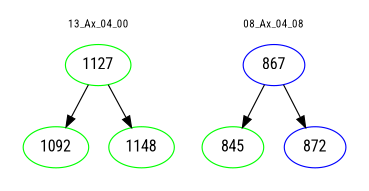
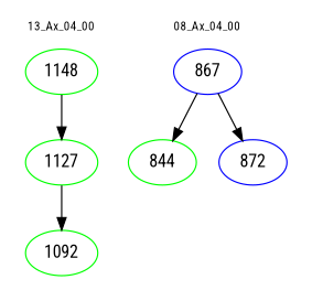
  digraph {
    fontname="Roboto Condensed"
    node [color=green fontname="Roboto Condensed"]
    edge [color=black fontname="Roboto Condensed"]
    n1 [label=1127]
    n2 [label=1092]
    n3 [label=1148]
    n4 [color=blue label=867]
-   n5 [label=845]
+   n5 [label=844]
    n6 [color=blue label=872]
    subgraph cluster_1 {
      color=white
      fontsize=10
      label="13_Ax_04_00"
      n1
      n2
      n3
    }
    subgraph cluster_2 {
      color=white
      fontsize=10
-     label="08_Ax_04_08"
+     label="08_Ax_04_00"
      n4
      n5
      n6
    }
    n1 -> n2
-   n1 -> n3
+   n3 -> n1
    n4 -> n5
    n4 -> n6
  }
